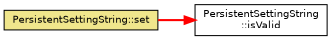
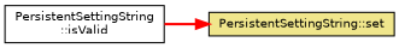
  digraph {
    rankdir=LR
    node [color=black fontname=Helvetica fontsize=10 shape=record style=filled]
    n1 [fillcolor=khaki fontcolor=black height=0.2 label="PersistentSettingString::set" width=0.4]
    n2 [fillcolor=white height=0.2 label="PersistentSettingString\l::isValid" width=0.4]
-   n1 -> n2 [color=red fontname=Helvetica fontsize=10 labelfontname=Helvetica labelfontsize=10 style=bold]
+   n2 -> n1 [color=red fontname=Helvetica fontsize=10 labelfontname=Helvetica labelfontsize=10 style=bold]
  }
